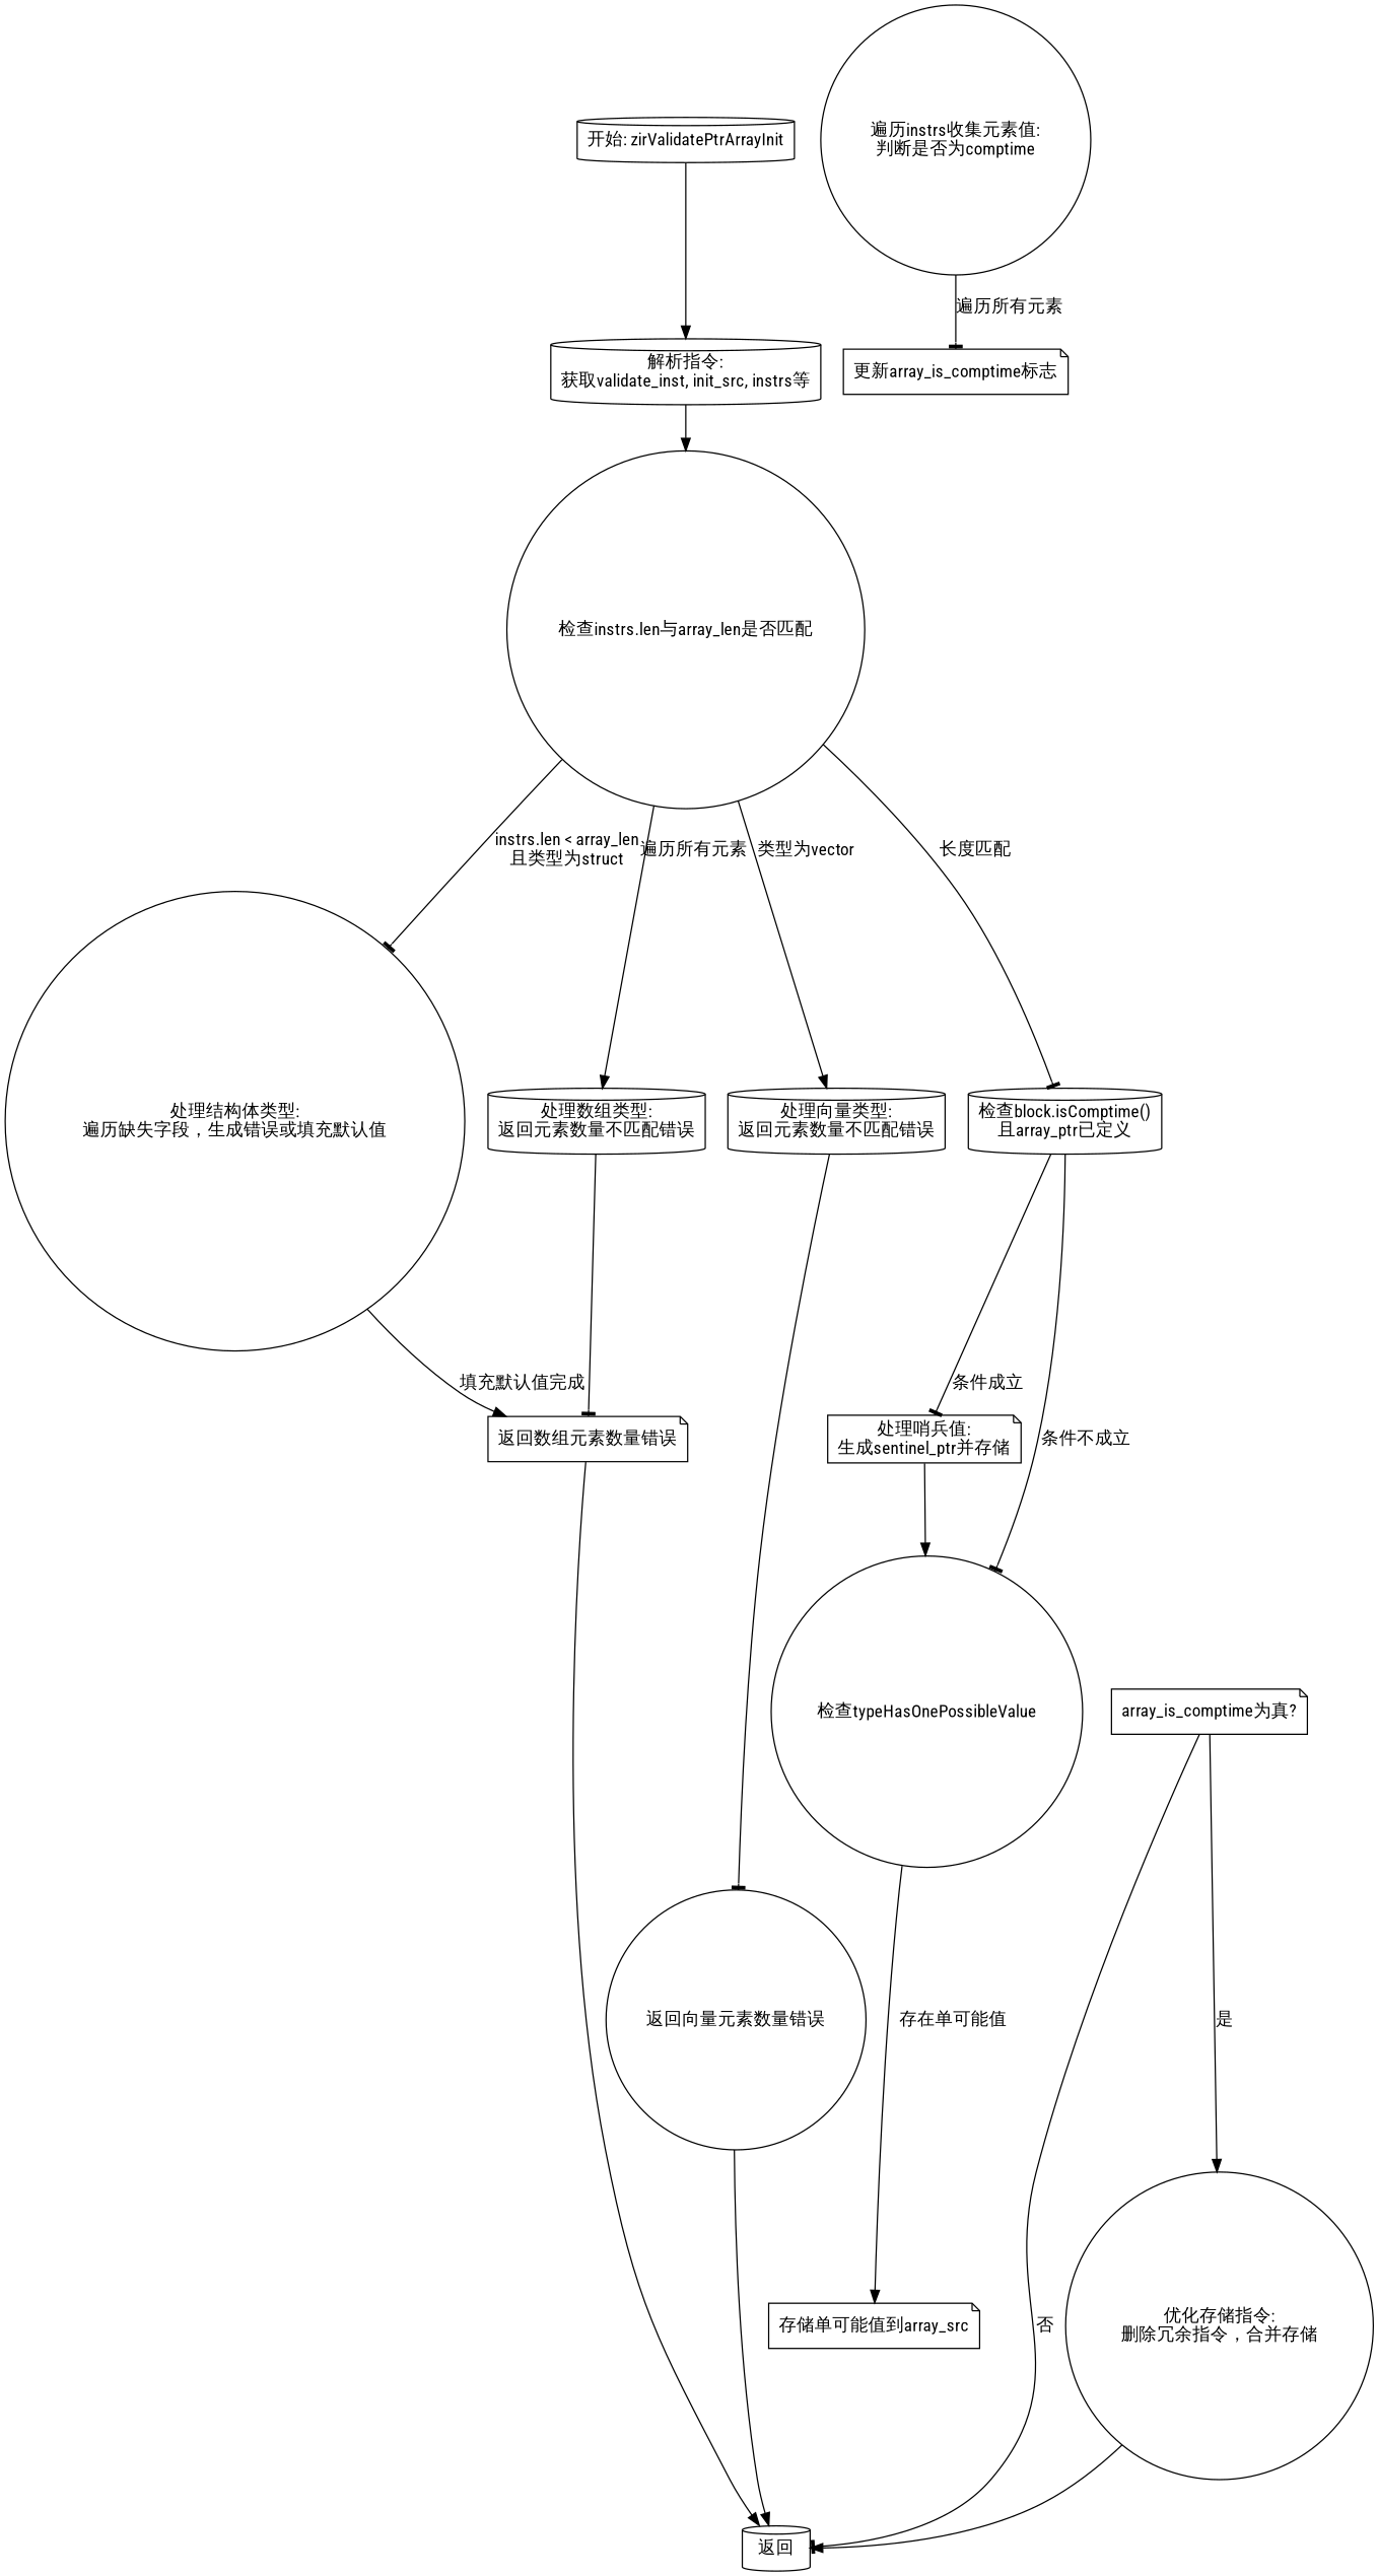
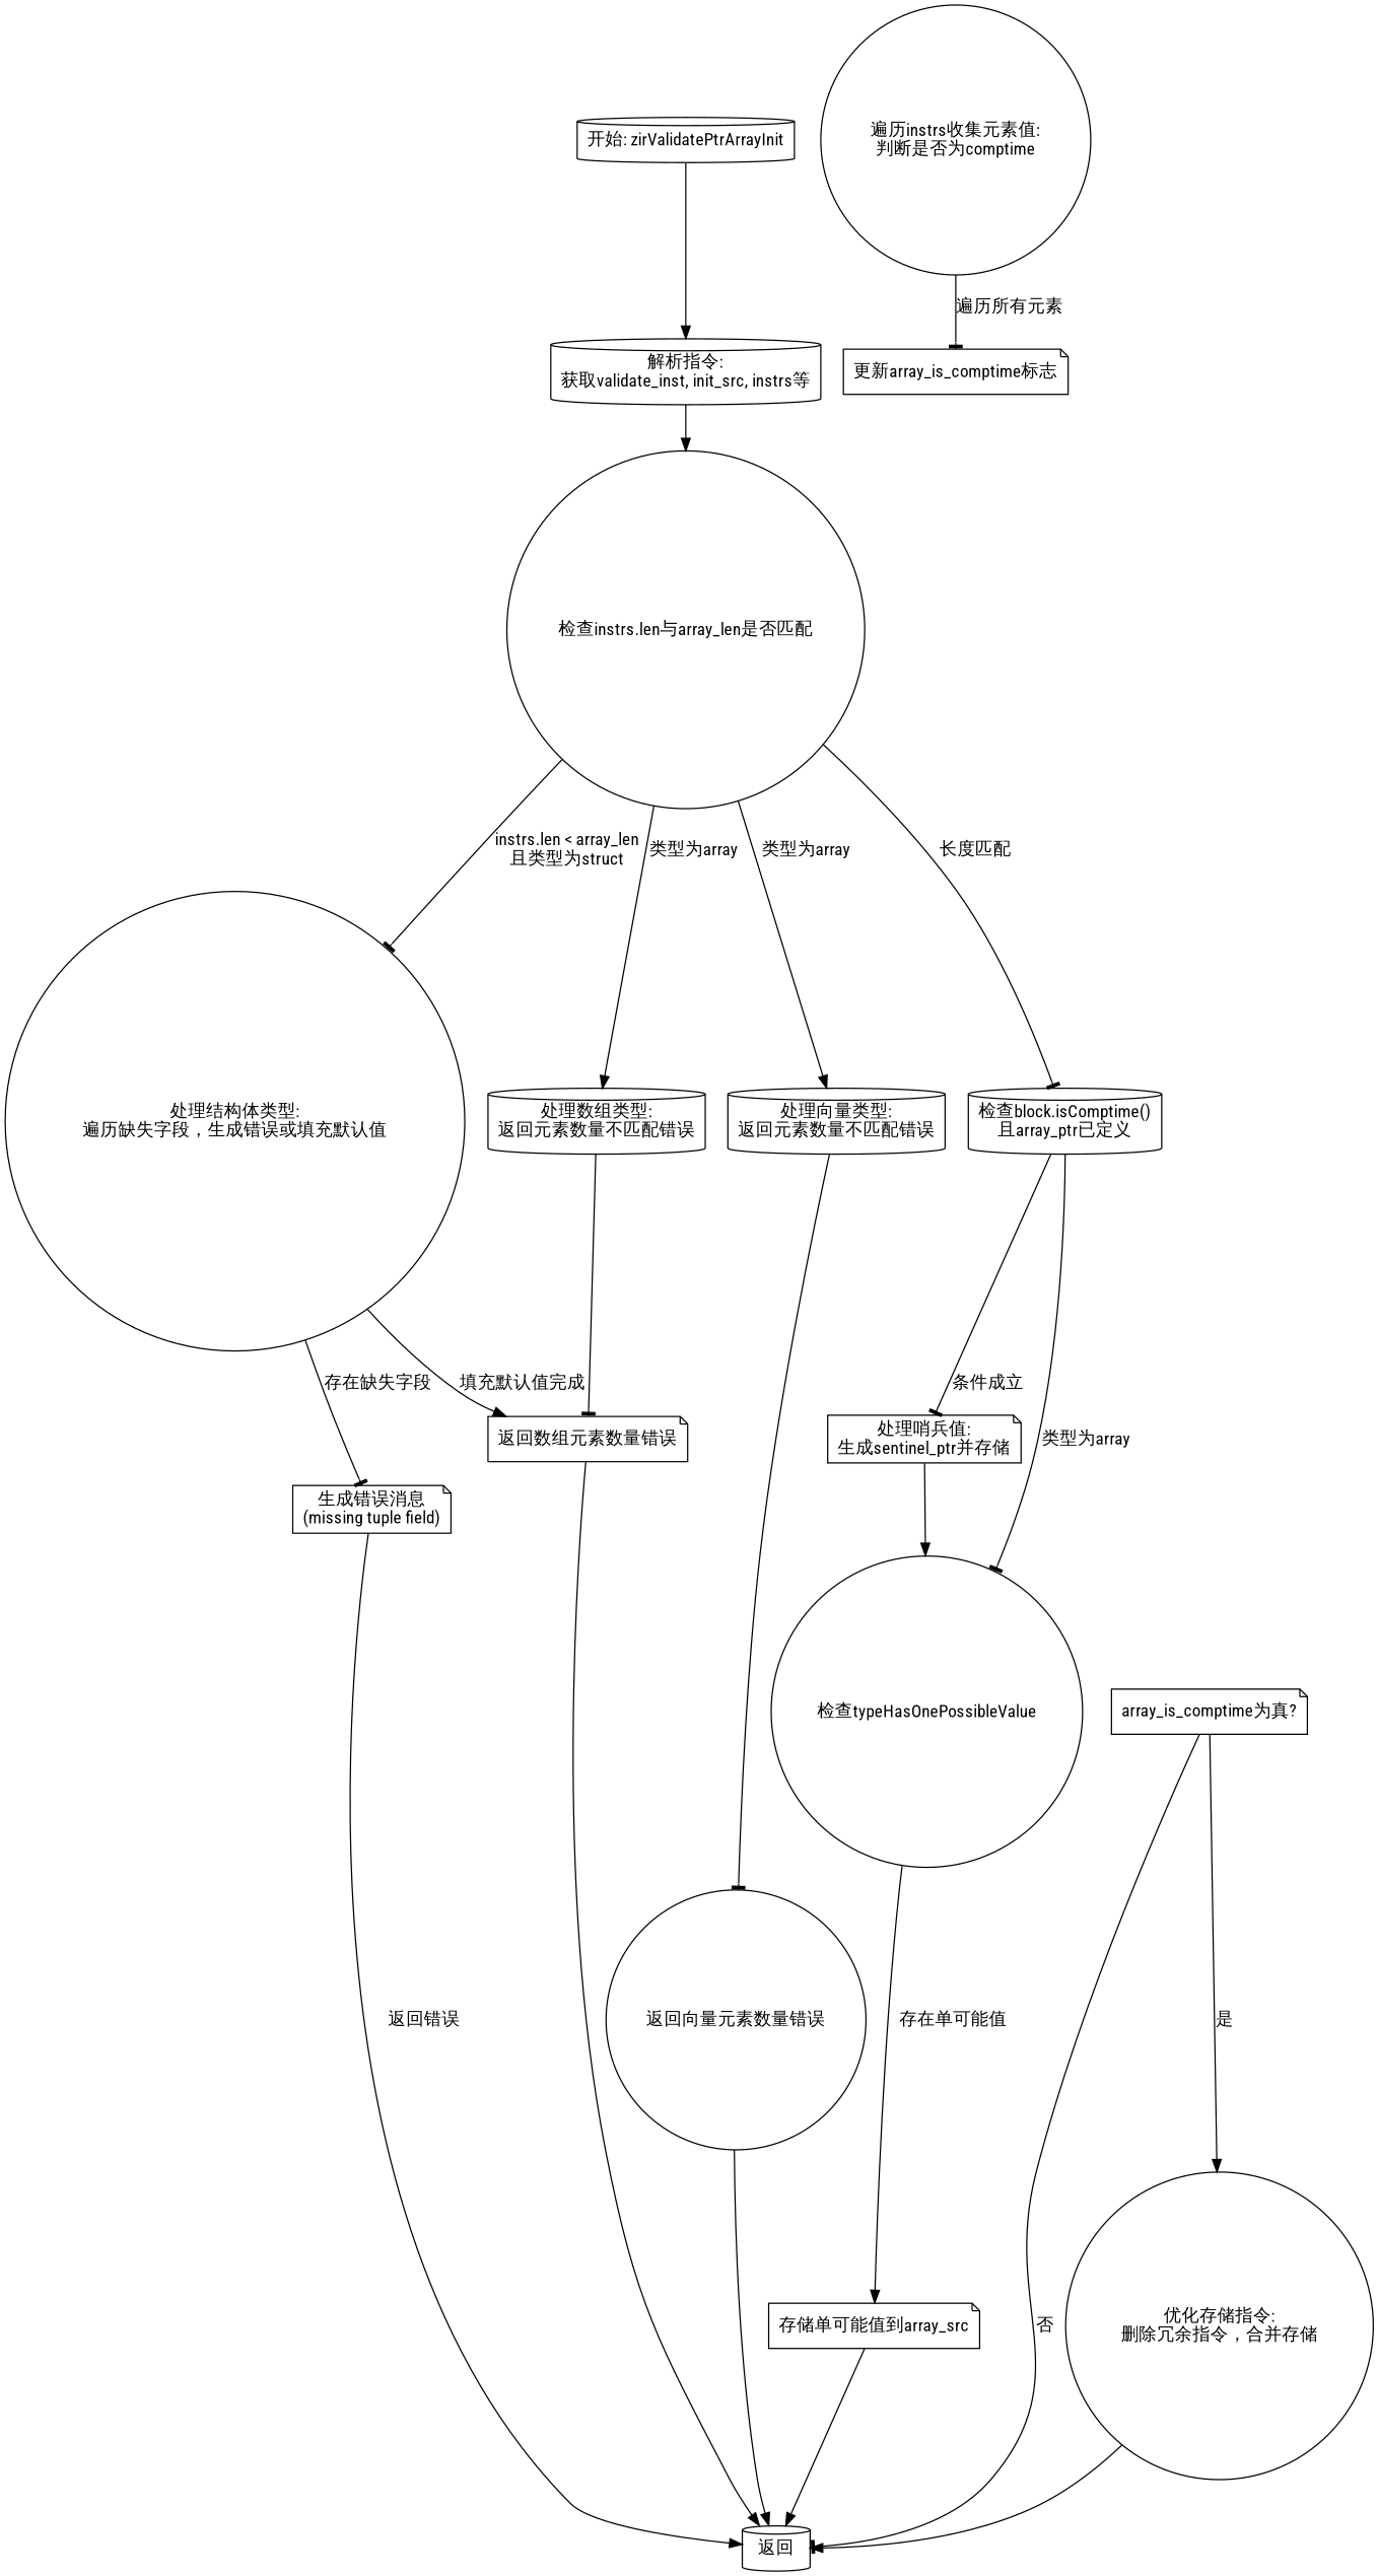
  digraph {
    fontname="Roboto Condensed"
    node [fontname="Roboto Condensed" shape=cylinder style=rounded]
    edge [arrowhead=normal fontname="Roboto Condensed"]
    n1 [label="开始: zirValidatePtrArrayInit"]
    n2 [label="解析指令:\n获取validate_inst, init_src, instrs等"]
    n3 [label="检查instrs.len与array_len是否匹配" shape=circle]
    n4 [label="处理结构体类型:\n遍历缺失字段，生成错误或填充默认值" shape=circle]
    n5 [label="处理数组类型:\n返回元素数量不匹配错误"]
    n6 [label="处理向量类型:\n返回元素数量不匹配错误"]
    n7 [label="检查block.isComptime()\n且array_ptr已定义"]
+   n8 [label="生成错误消息\n(missing tuple field)" shape=note]
    n9 [label="返回数组元素数量错误" shape=note]
    n10 [label="返回向量元素数量错误" shape=circle]
    n11 [label="处理哨兵值:\n生成sentinel_ptr并存储" shape=note]
    n12 [label="检查typeHasOnePossibleValue" shape=circle]
    n13 [label="返回"]
    n14 [label="存储单可能值到array_src" shape=note]
    n15 [label="遍历instrs收集元素值:\n判断是否为comptime" shape=circle]
    n16 [label="更新array_is_comptime标志" shape=note]
    n17 [label="array_is_comptime为真?" shape=note]
    n18 [label="优化存储指令:\n删除冗余指令，合并存储" shape=circle]
    n1 -> n2
    n2 -> n3
    n3 -> n4 [arrowhead=tee label="instrs.len < array_len\n且类型为struct"]
-   n3 -> n5 [label="遍历所有元素"]
-   n3 -> n6 [label="类型为vector"]
+   n3 -> n5 [label="类型为array"]
+   n3 -> n6 [label="类型为array"]
    n3 -> n7 [arrowhead=tee label="长度匹配"]
+   n4 -> n8 [arrowhead=tee label="存在缺失字段"]
    n4 -> n9 [label="填充默认值完成"]
    n5 -> n9 [arrowhead=tee]
    n6 -> n10 [arrowhead=tee]
    n7 -> n11 [arrowhead=tee label="条件成立"]
-   n7 -> n12 [arrowhead=tee label="条件不成立"]
+   n7 -> n12 [arrowhead=tee label="类型为array"]
+   n8 -> n13 [label="返回错误"]
    n9 -> n13
    n10 -> n13
    n11 -> n12
    n12 -> n14 [label="存在单可能值"]
+   n14 -> n13
    n15 -> n16 [arrowhead=tee label="遍历所有元素"]
    n17 -> n13 [arrowhead=tee label="否"]
    n17 -> n18 [label="是"]
    n18 -> n13
  }
